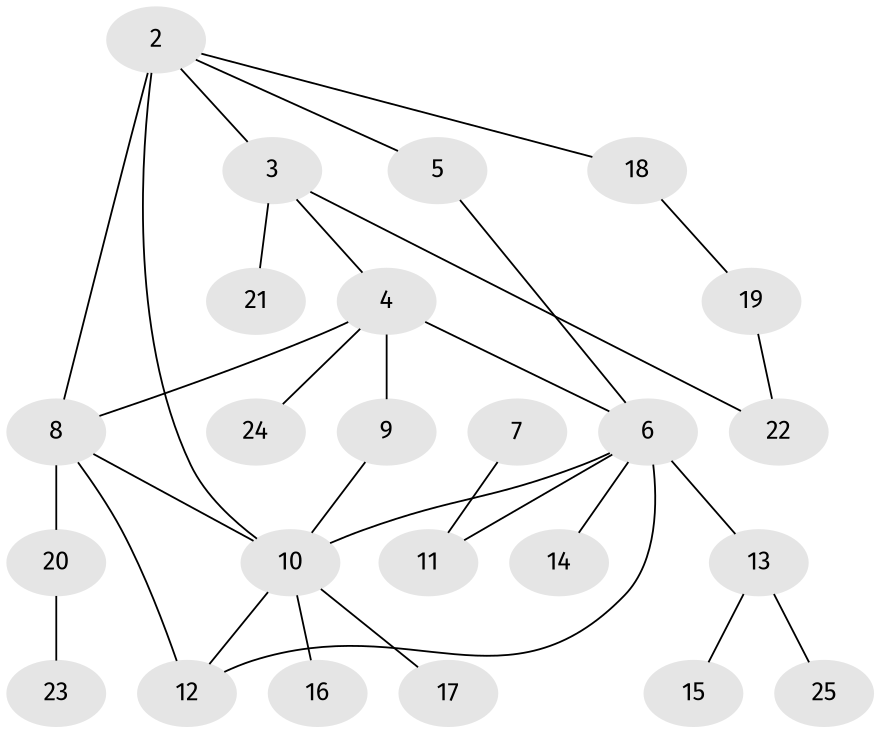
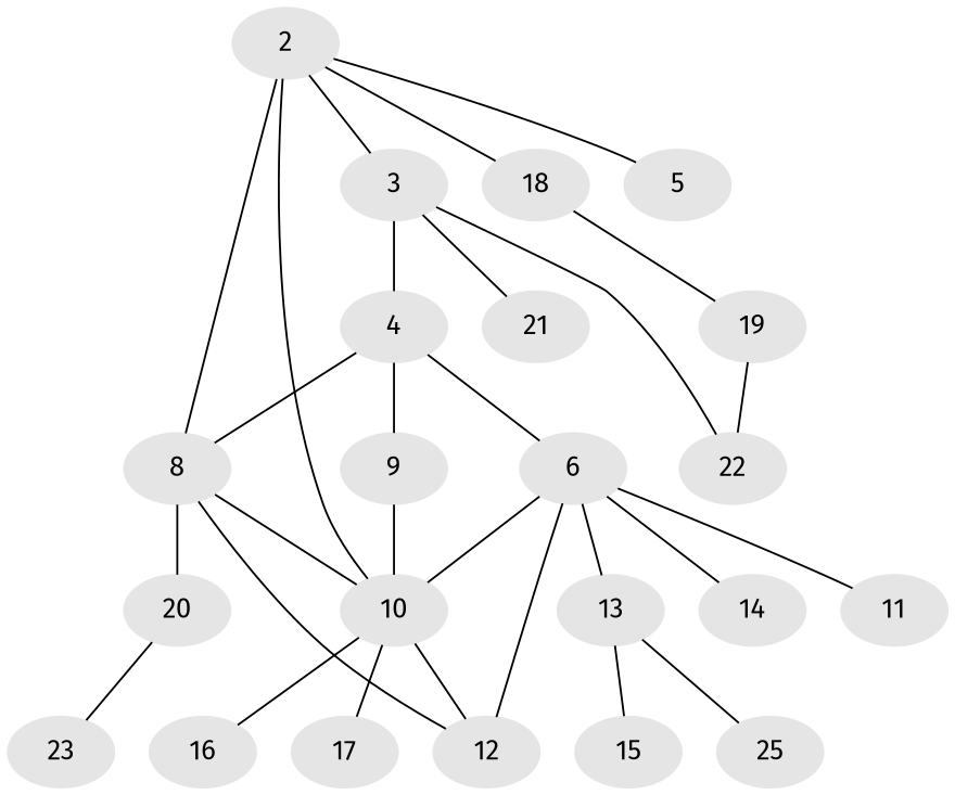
  graph {
    fontname="Fira Sans"
    node [color=gray90 fontname="Fira Sans" style=filled]
    edge [fontname="Fira Sans" weight=1.0]
    2
    3
    5
    8
    10
    18
    21
    4
    22
    6
    12
    20
    16
    17
    19
    9
-   24
    13
    14
    11
    15
    25
-   7
    23
    2 -- 3
    2 -- 5
    2 -- 8 [weight=2.0]
    2 -- 10 [weight=2.0]
    2 -- 18
    3 -- 21
    3 -- 4
    3 -- 22
-   5 -- 6
    8 -- 10
    8 -- 12
    8 -- 20 [weight=5.0]
    10 -- 12
    10 -- 16
    10 -- 17
    18 -- 19
    4 -- 8
    4 -- 6
    4 -- 9
-   4 -- 24
    6 -- 10
    6 -- 12
    6 -- 13
    6 -- 14
    6 -- 11
    20 -- 23
    19 -- 22
    9 -- 10
    13 -- 15
    13 -- 25
-   7 -- 11
  }
